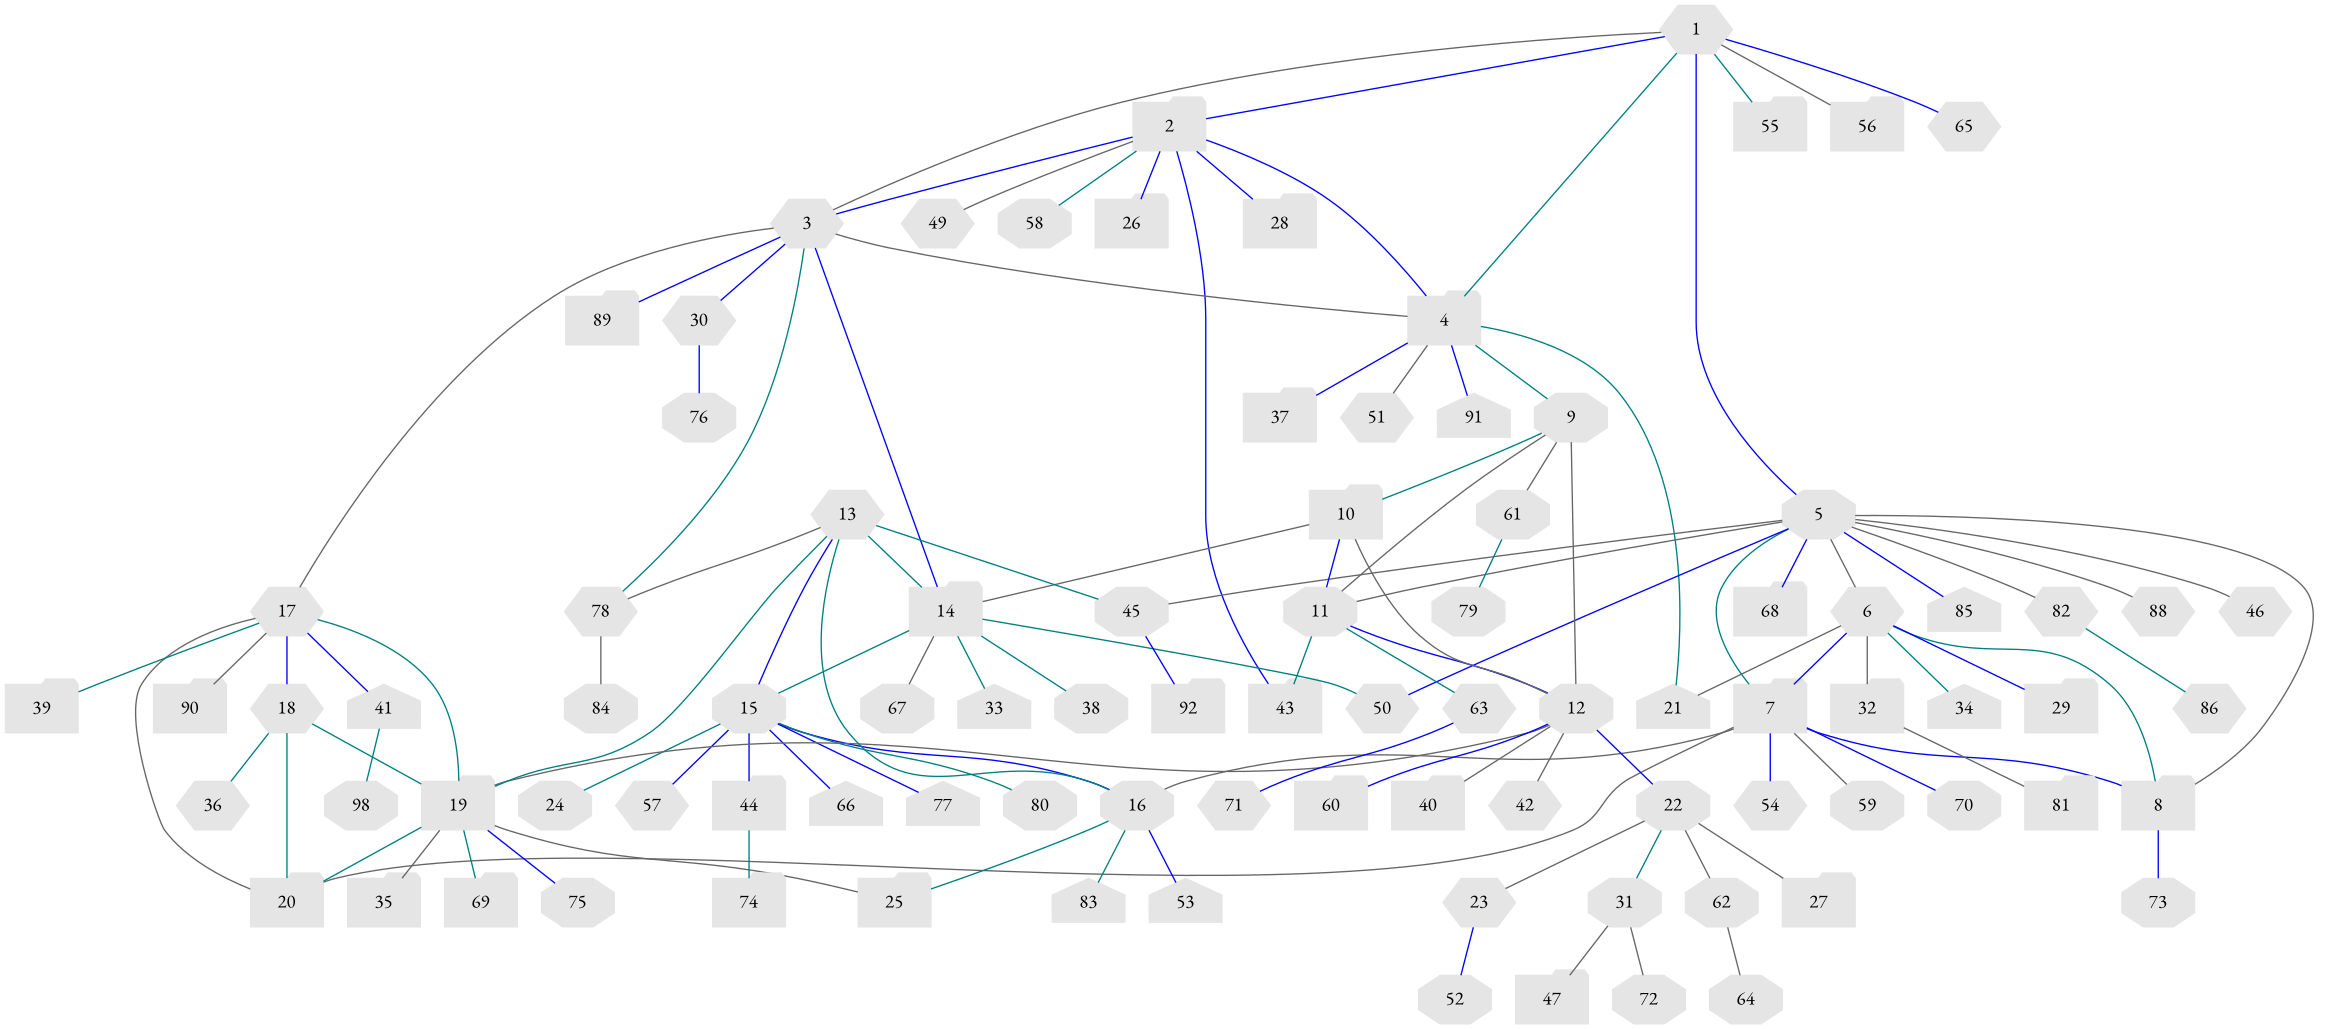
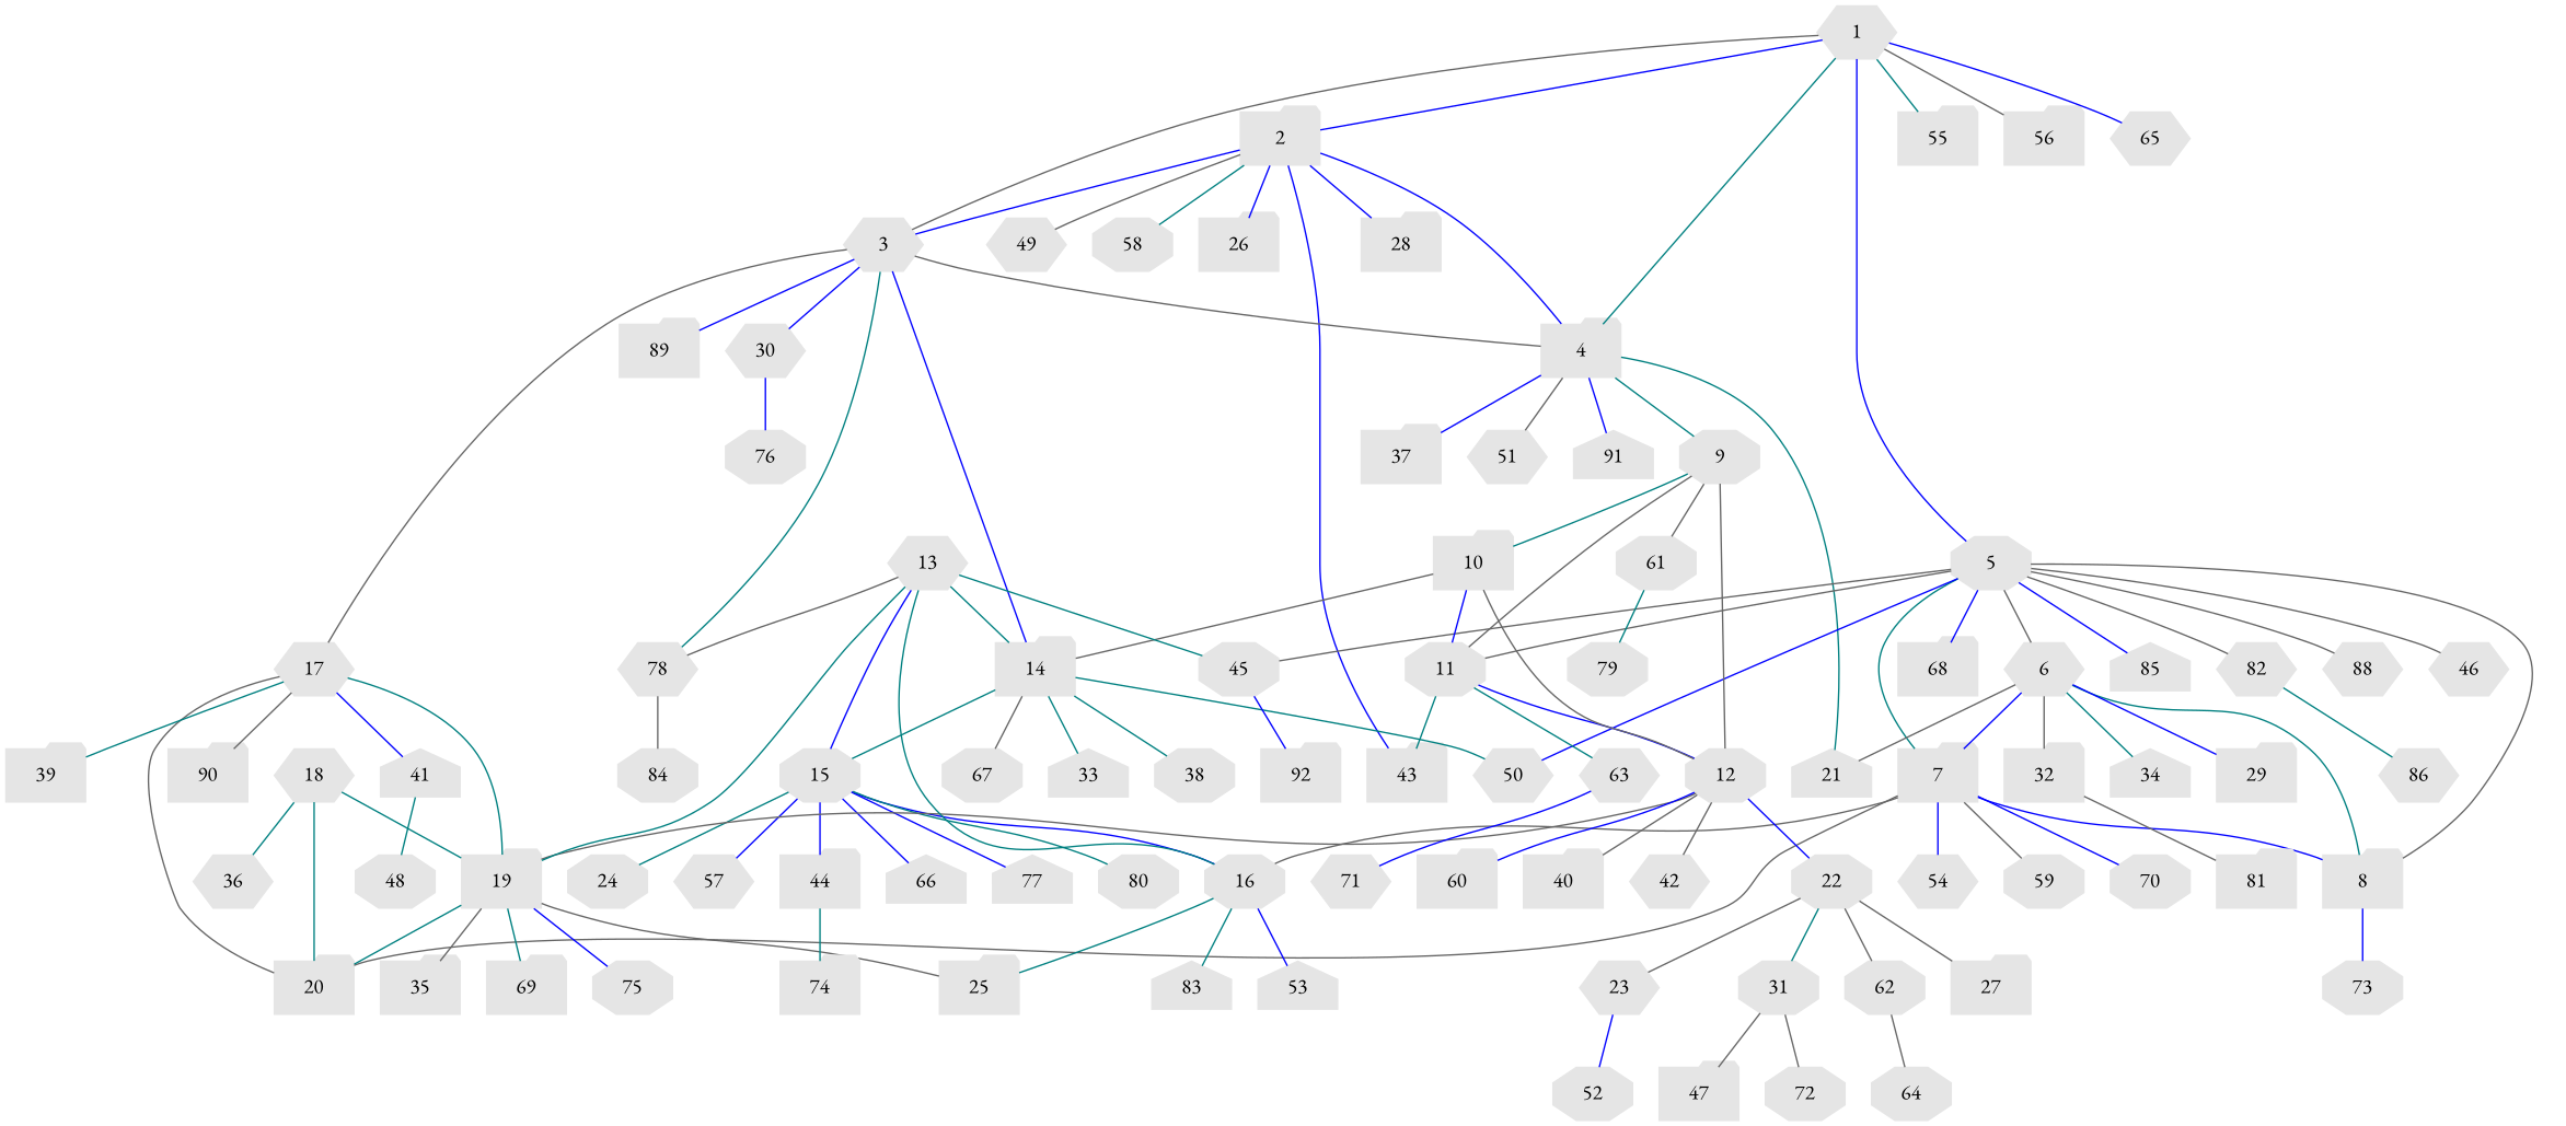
  graph {
    fontname="EB Garamond"
    node [color=gray90 fontname="EB Garamond" shape=folder style=filled]
    edge [color=blue fontname="EB Garamond"]
    1 [shape=hexagon]
    2
    3 [shape=hexagon]
    4
    5 [shape=octagon]
    55
    56
    65 [shape=hexagon]
    26
    28
    43
    49 [shape=hexagon]
    58 [shape=octagon]
    14
    17 [shape=hexagon]
    30 [shape=hexagon]
    78 [shape=hexagon]
    89
    9 [shape=octagon]
    21 [shape=house]
    37
    51 [shape=hexagon]
    91 [shape=house]
    6 [shape=hexagon]
    7
    8
    11 [shape=octagon]
    45 [shape=octagon]
    46 [shape=hexagon]
    50 [shape=hexagon]
    68
    82 [shape=hexagon]
    85 [shape=house]
    88 [shape=hexagon]
    15 [shape=octagon]
    33 [shape=house]
    38 [shape=octagon]
    67 [shape=octagon]
    20
    19
    18 [shape=hexagon]
    39
    41 [shape=house]
    90
    76 [shape=octagon]
    84 [shape=octagon]
    10
    12 [shape=octagon]
    61 [shape=octagon]
    29
    32
    34 [shape=house]
    16 [shape=octagon]
    54 [shape=hexagon]
    59 [shape=octagon]
    70 [shape=octagon]
    73 [shape=octagon]
    63 [shape=hexagon]
    92
    86 [shape=hexagon]
    81
    25
    53 [shape=house]
    83 [shape=house]
    22 [shape=octagon]
    40
    42 [shape=hexagon]
    60
    79 [shape=octagon]
    71 [shape=hexagon]
    35
    69
    75 [shape=octagon]
    27
    23 [shape=hexagon]
    31 [shape=octagon]
    62 [shape=octagon]
    13 [shape=hexagon]
    24 [shape=octagon]
    44
    57 [shape=hexagon]
    66 [shape=house]
    77 [shape=house]
    80 [shape=octagon]
    74
    36 [shape=hexagon]
-   48 [shape=octagon label=98]
+   48 [shape=octagon]
    52 [shape=octagon]
    47
    72 [shape=octagon]
    64 [shape=octagon]
    1 -- 2
    1 -- 3 [color=gray40]
    1 -- 4 [color=teal]
    1 -- 5
    1 -- 55 [color=teal]
    1 -- 56 [color=gray40]
    1 -- 65
    2 -- 3
    2 -- 4
    2 -- 26
    2 -- 28
    2 -- 43
    2 -- 49 [color=gray40]
    2 -- 58 [color=teal]
    3 -- 4 [color=gray40]
    3 -- 14
    3 -- 17 [color=gray40]
    3 -- 30
    3 -- 78 [color=teal]
    3 -- 89
    4 -- 9 [color=teal]
    4 -- 21 [color=teal]
    4 -- 37
    4 -- 51 [color=gray40]
    4 -- 91
    5 -- 6 [color=gray40]
    5 -- 7 [color=teal]
    5 -- 8 [color=gray40]
    5 -- 11 [color=gray40]
    5 -- 45 [color=gray40]
    5 -- 46 [color=gray40]
    5 -- 50
    5 -- 68
    5 -- 82 [color=gray40]
    5 -- 85
    5 -- 88 [color=gray40]
    14 -- 50 [color=teal]
    14 -- 15 [color=teal]
    14 -- 33 [color=teal]
    14 -- 38 [color=teal]
    14 -- 67 [color=gray40]
    17 -- 20 [color=gray40]
    17 -- 19 [color=teal]
-   17 -- 18
    17 -- 39 [color=teal]
    17 -- 41
    17 -- 90 [color=gray40]
    30 -- 76
    78 -- 84 [color=gray40]
    9 -- 11 [color=gray40]
    9 -- 10 [color=teal]
    9 -- 12 [color=gray40]
    9 -- 61 [color=gray40]
    6 -- 21 [color=gray40]
    6 -- 7
    6 -- 8 [color=teal]
    6 -- 29
    6 -- 32 [color=gray40]
    6 -- 34 [color=teal]
    7 -- 8
    7 -- 20 [color=gray40]
    7 -- 16 [color=gray40]
    7 -- 54
    7 -- 59 [color=gray40]
    7 -- 70
    8 -- 73
    11 -- 43 [color=teal]
    11 -- 12
    11 -- 63 [color=teal]
    45 -- 92
    82 -- 86 [color=teal]
    15 -- 16
    15 -- 24 [color=teal]
    15 -- 44
    15 -- 57
    15 -- 66
    15 -- 77
    15 -- 80 [color=teal]
    19 -- 20 [color=teal]
    19 -- 25 [color=gray40]
    19 -- 35 [color=gray40]
    19 -- 69 [color=teal]
    19 -- 75
    18 -- 20 [color=teal]
    18 -- 19 [color=teal]
    18 -- 36 [color=teal]
    41 -- 48 [color=teal]
    10 -- 14 [color=gray40]
    10 -- 11
    10 -- 12 [color=gray40]
    12 -- 19 [color=gray40]
    12 -- 22
    12 -- 40 [color=gray40]
    12 -- 42 [color=gray40]
    12 -- 60
    61 -- 79 [color=teal]
    32 -- 81 [color=gray40]
    16 -- 25 [color=teal]
    16 -- 53
    16 -- 83 [color=teal]
    63 -- 71
    22 -- 27 [color=gray40]
    22 -- 23 [color=gray40]
    22 -- 31 [color=teal]
    22 -- 62 [color=gray40]
    23 -- 52
    31 -- 47 [color=gray40]
    31 -- 72 [color=gray40]
    62 -- 64 [color=gray40]
    13 -- 14 [color=teal]
    13 -- 78 [color=gray40]
    13 -- 45 [color=teal]
    13 -- 15
    13 -- 19 [color=teal]
    13 -- 16 [color=teal]
    44 -- 74 [color=teal]
  }
